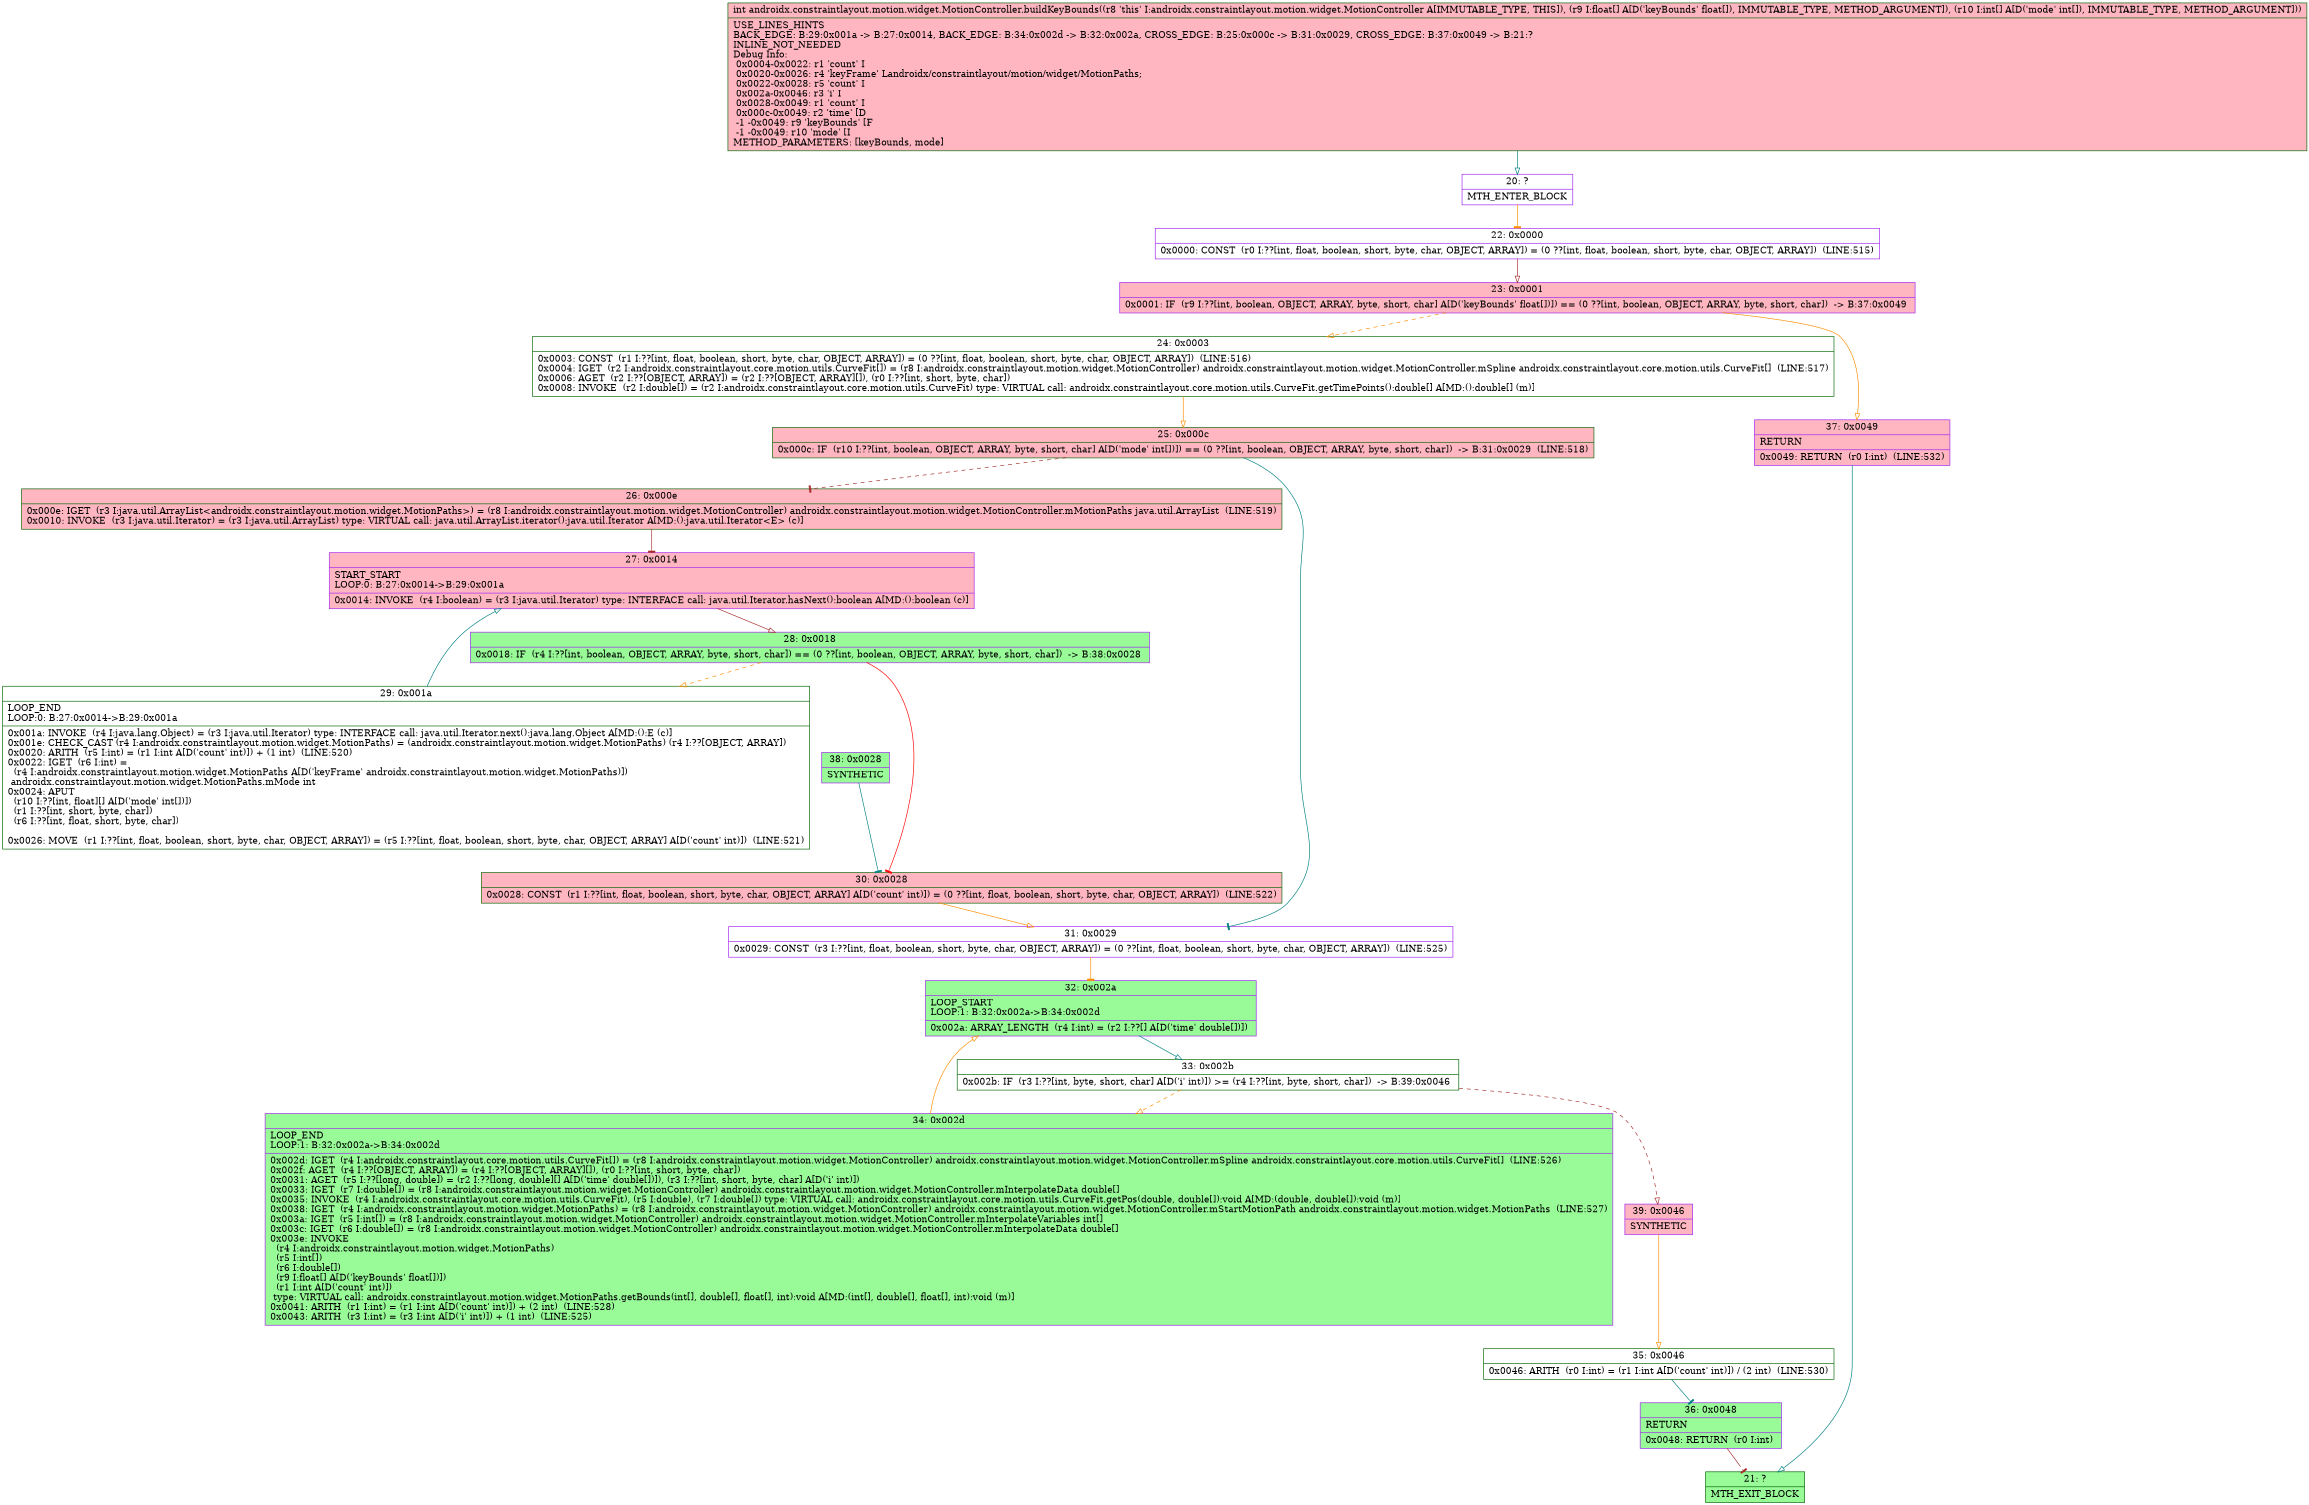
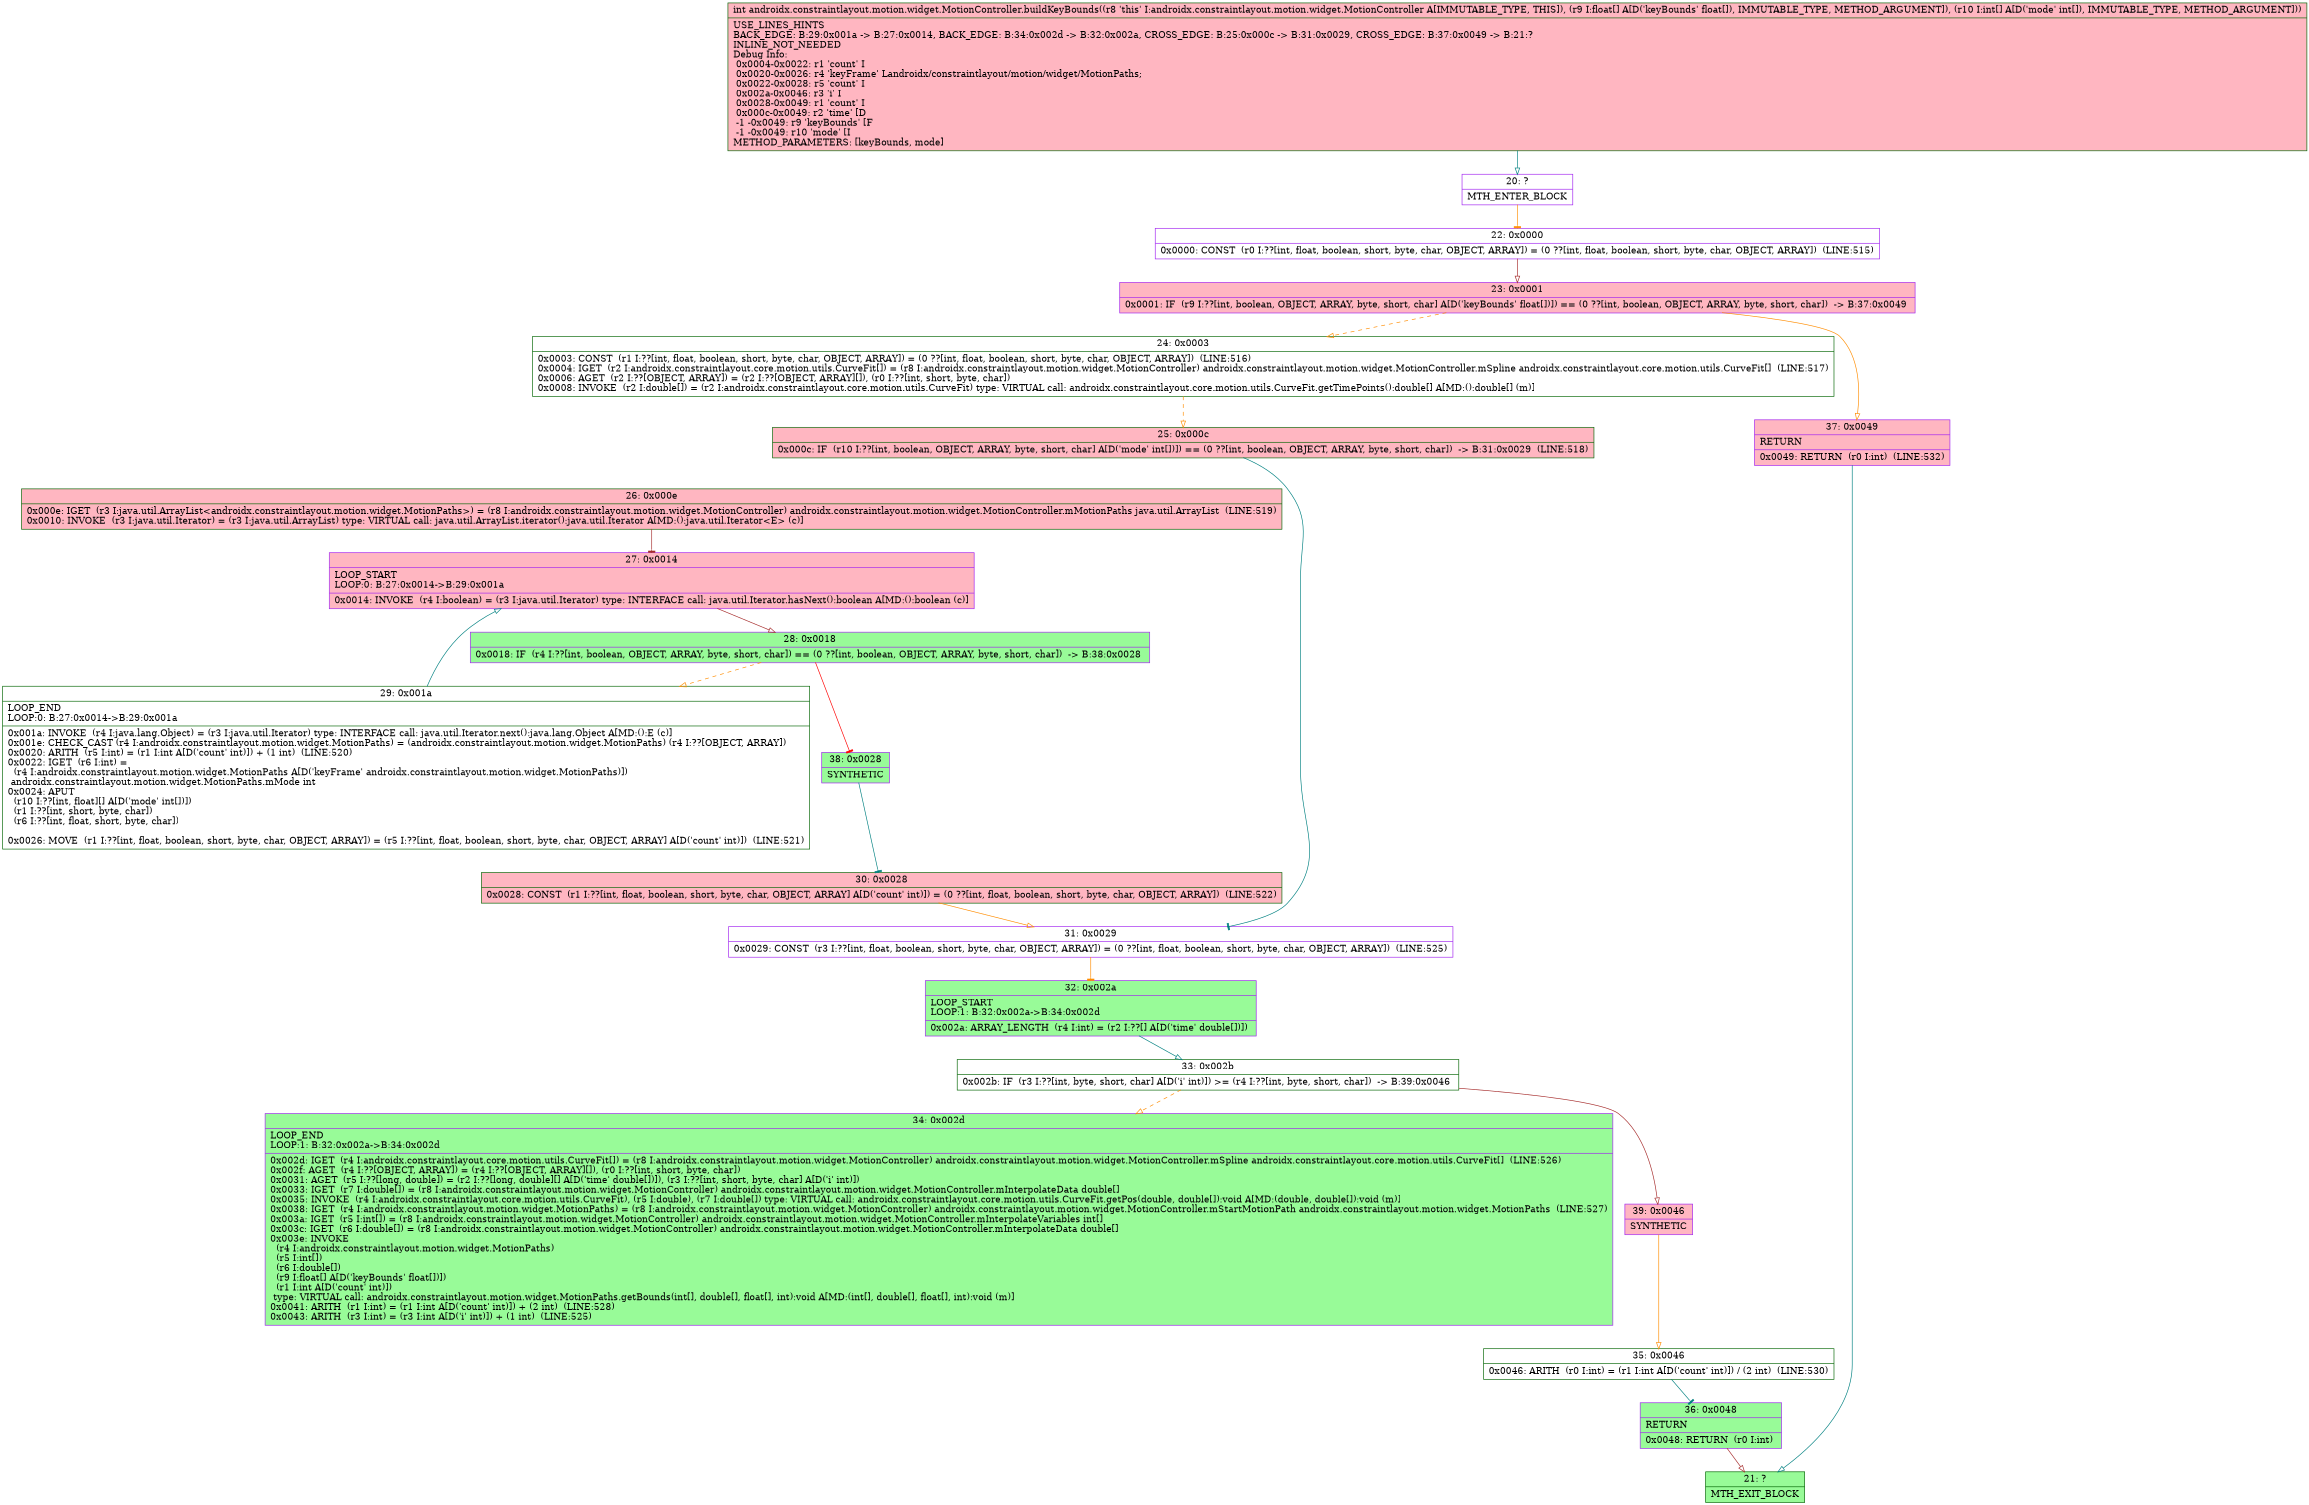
  digraph {
    node [color=purple fillcolor=lightpink shape=record style=filled]
    edge [arrowhead=onormal color=darkorange]
    n1 [fillcolor=white label="{20\:\ ?|MTH_ENTER_BLOCK\l}"]
    n2 [fillcolor=white label="{22\:\ 0x0000|0x0000: CONST  (r0 I:??[int, float, boolean, short, byte, char, OBJECT, ARRAY]) = (0 ??[int, float, boolean, short, byte, char, OBJECT, ARRAY])  (LINE:515)\l}"]
    n3 [label="{23\:\ 0x0001|0x0001: IF  (r9 I:??[int, boolean, OBJECT, ARRAY, byte, short, char] A[D('keyBounds' float[])]) == (0 ??[int, boolean, OBJECT, ARRAY, byte, short, char])  \-\> B:37:0x0049 \l}"]
    n4 [color=darkgreen fillcolor=white label="{24\:\ 0x0003|0x0003: CONST  (r1 I:??[int, float, boolean, short, byte, char, OBJECT, ARRAY]) = (0 ??[int, float, boolean, short, byte, char, OBJECT, ARRAY])  (LINE:516)\l0x0004: IGET  (r2 I:androidx.constraintlayout.core.motion.utils.CurveFit[]) = (r8 I:androidx.constraintlayout.motion.widget.MotionController) androidx.constraintlayout.motion.widget.MotionController.mSpline androidx.constraintlayout.core.motion.utils.CurveFit[]  (LINE:517)\l0x0006: AGET  (r2 I:??[OBJECT, ARRAY]) = (r2 I:??[OBJECT, ARRAY][]), (r0 I:??[int, short, byte, char]) \l0x0008: INVOKE  (r2 I:double[]) = (r2 I:androidx.constraintlayout.core.motion.utils.CurveFit) type: VIRTUAL call: androidx.constraintlayout.core.motion.utils.CurveFit.getTimePoints():double[] A[MD:():double[] (m)]\l}"]
    n5 [label="{37\:\ 0x0049|RETURN\l|0x0049: RETURN  (r0 I:int)  (LINE:532)\l}"]
    n6 [color=darkgreen label="{25\:\ 0x000c|0x000c: IF  (r10 I:??[int, boolean, OBJECT, ARRAY, byte, short, char] A[D('mode' int[])]) == (0 ??[int, boolean, OBJECT, ARRAY, byte, short, char])  \-\> B:31:0x0029  (LINE:518)\l}"]
    n7 [color=darkgreen fillcolor=palegreen label="{21\:\ ?|MTH_EXIT_BLOCK\l}"]
    n8 [color=darkgreen label="{26\:\ 0x000e|0x000e: IGET  (r3 I:java.util.ArrayList\<androidx.constraintlayout.motion.widget.MotionPaths\>) = (r8 I:androidx.constraintlayout.motion.widget.MotionController) androidx.constraintlayout.motion.widget.MotionController.mMotionPaths java.util.ArrayList  (LINE:519)\l0x0010: INVOKE  (r3 I:java.util.Iterator) = (r3 I:java.util.ArrayList) type: VIRTUAL call: java.util.ArrayList.iterator():java.util.Iterator A[MD:():java.util.Iterator\<E\> (c)]\l}"]
    n9 [fillcolor=white label="{31\:\ 0x0029|0x0029: CONST  (r3 I:??[int, float, boolean, short, byte, char, OBJECT, ARRAY]) = (0 ??[int, float, boolean, short, byte, char, OBJECT, ARRAY])  (LINE:525)\l}"]
-   n10 [label="{27\:\ 0x0014|START_START\lLOOP:0: B:27:0x0014\-\>B:29:0x001a\l|0x0014: INVOKE  (r4 I:boolean) = (r3 I:java.util.Iterator) type: INTERFACE call: java.util.Iterator.hasNext():boolean A[MD:():boolean (c)]\l}"]
+   n10 [label="{27\:\ 0x0014|LOOP_START\lLOOP:0: B:27:0x0014\-\>B:29:0x001a\l|0x0014: INVOKE  (r4 I:boolean) = (r3 I:java.util.Iterator) type: INTERFACE call: java.util.Iterator.hasNext():boolean A[MD:():boolean (c)]\l}"]
    n11 [fillcolor=palegreen label="{32\:\ 0x002a|LOOP_START\lLOOP:1: B:32:0x002a\-\>B:34:0x002d\l|0x002a: ARRAY_LENGTH  (r4 I:int) = (r2 I:??[] A[D('time' double[])]) \l}"]
    n12 [fillcolor=palegreen label="{28\:\ 0x0018|0x0018: IF  (r4 I:??[int, boolean, OBJECT, ARRAY, byte, short, char]) == (0 ??[int, boolean, OBJECT, ARRAY, byte, short, char])  \-\> B:38:0x0028 \l}"]
    n13 [color=darkgreen fillcolor=white label="{29\:\ 0x001a|LOOP_END\lLOOP:0: B:27:0x0014\-\>B:29:0x001a\l|0x001a: INVOKE  (r4 I:java.lang.Object) = (r3 I:java.util.Iterator) type: INTERFACE call: java.util.Iterator.next():java.lang.Object A[MD:():E (c)]\l0x001e: CHECK_CAST (r4 I:androidx.constraintlayout.motion.widget.MotionPaths) = (androidx.constraintlayout.motion.widget.MotionPaths) (r4 I:??[OBJECT, ARRAY]) \l0x0020: ARITH  (r5 I:int) = (r1 I:int A[D('count' int)]) + (1 int)  (LINE:520)\l0x0022: IGET  (r6 I:int) = \l  (r4 I:androidx.constraintlayout.motion.widget.MotionPaths A[D('keyFrame' androidx.constraintlayout.motion.widget.MotionPaths)])\l androidx.constraintlayout.motion.widget.MotionPaths.mMode int \l0x0024: APUT  \l  (r10 I:??[int, float][] A[D('mode' int[])])\l  (r1 I:??[int, short, byte, char])\l  (r6 I:??[int, float, short, byte, char])\l \l0x0026: MOVE  (r1 I:??[int, float, boolean, short, byte, char, OBJECT, ARRAY]) = (r5 I:??[int, float, boolean, short, byte, char, OBJECT, ARRAY] A[D('count' int)])  (LINE:521)\l}"]
    n14 [fillcolor=palegreen label="{38\:\ 0x0028|SYNTHETIC\l}"]
    n15 [color=darkgreen label="{30\:\ 0x0028|0x0028: CONST  (r1 I:??[int, float, boolean, short, byte, char, OBJECT, ARRAY] A[D('count' int)]) = (0 ??[int, float, boolean, short, byte, char, OBJECT, ARRAY])  (LINE:522)\l}"]
    n16 [color=darkgreen fillcolor=white label="{33\:\ 0x002b|0x002b: IF  (r3 I:??[int, byte, short, char] A[D('i' int)]) \>= (r4 I:??[int, byte, short, char])  \-\> B:39:0x0046 \l}"]
    n17 [fillcolor=palegreen label="{34\:\ 0x002d|LOOP_END\lLOOP:1: B:32:0x002a\-\>B:34:0x002d\l|0x002d: IGET  (r4 I:androidx.constraintlayout.core.motion.utils.CurveFit[]) = (r8 I:androidx.constraintlayout.motion.widget.MotionController) androidx.constraintlayout.motion.widget.MotionController.mSpline androidx.constraintlayout.core.motion.utils.CurveFit[]  (LINE:526)\l0x002f: AGET  (r4 I:??[OBJECT, ARRAY]) = (r4 I:??[OBJECT, ARRAY][]), (r0 I:??[int, short, byte, char]) \l0x0031: AGET  (r5 I:??[long, double]) = (r2 I:??[long, double][] A[D('time' double[])]), (r3 I:??[int, short, byte, char] A[D('i' int)]) \l0x0033: IGET  (r7 I:double[]) = (r8 I:androidx.constraintlayout.motion.widget.MotionController) androidx.constraintlayout.motion.widget.MotionController.mInterpolateData double[] \l0x0035: INVOKE  (r4 I:androidx.constraintlayout.core.motion.utils.CurveFit), (r5 I:double), (r7 I:double[]) type: VIRTUAL call: androidx.constraintlayout.core.motion.utils.CurveFit.getPos(double, double[]):void A[MD:(double, double[]):void (m)]\l0x0038: IGET  (r4 I:androidx.constraintlayout.motion.widget.MotionPaths) = (r8 I:androidx.constraintlayout.motion.widget.MotionController) androidx.constraintlayout.motion.widget.MotionController.mStartMotionPath androidx.constraintlayout.motion.widget.MotionPaths  (LINE:527)\l0x003a: IGET  (r5 I:int[]) = (r8 I:androidx.constraintlayout.motion.widget.MotionController) androidx.constraintlayout.motion.widget.MotionController.mInterpolateVariables int[] \l0x003c: IGET  (r6 I:double[]) = (r8 I:androidx.constraintlayout.motion.widget.MotionController) androidx.constraintlayout.motion.widget.MotionController.mInterpolateData double[] \l0x003e: INVOKE  \l  (r4 I:androidx.constraintlayout.motion.widget.MotionPaths)\l  (r5 I:int[])\l  (r6 I:double[])\l  (r9 I:float[] A[D('keyBounds' float[])])\l  (r1 I:int A[D('count' int)])\l type: VIRTUAL call: androidx.constraintlayout.motion.widget.MotionPaths.getBounds(int[], double[], float[], int):void A[MD:(int[], double[], float[], int):void (m)]\l0x0041: ARITH  (r1 I:int) = (r1 I:int A[D('count' int)]) + (2 int)  (LINE:528)\l0x0043: ARITH  (r3 I:int) = (r3 I:int A[D('i' int)]) + (1 int)  (LINE:525)\l}"]
    n18 [label="{39\:\ 0x0046|SYNTHETIC\l}"]
    n19 [color=darkgreen fillcolor=white label="{35\:\ 0x0046|0x0046: ARITH  (r0 I:int) = (r1 I:int A[D('count' int)]) \/ (2 int)  (LINE:530)\l}"]
    n20 [fillcolor=palegreen label="{36\:\ 0x0048|RETURN\l|0x0048: RETURN  (r0 I:int) \l}"]
    n21 [color=darkgreen label="{int androidx.constraintlayout.motion.widget.MotionController.buildKeyBounds((r8 'this' I:androidx.constraintlayout.motion.widget.MotionController A[IMMUTABLE_TYPE, THIS]), (r9 I:float[] A[D('keyBounds' float[]), IMMUTABLE_TYPE, METHOD_ARGUMENT]), (r10 I:int[] A[D('mode' int[]), IMMUTABLE_TYPE, METHOD_ARGUMENT]))  | USE_LINES_HINTS\lBACK_EDGE: B:29:0x001a \-\> B:27:0x0014, BACK_EDGE: B:34:0x002d \-\> B:32:0x002a, CROSS_EDGE: B:25:0x000c \-\> B:31:0x0029, CROSS_EDGE: B:37:0x0049 \-\> B:21:?\lINLINE_NOT_NEEDED\lDebug Info:\l  0x0004\-0x0022: r1 'count' I\l  0x0020\-0x0026: r4 'keyFrame' Landroidx\/constraintlayout\/motion\/widget\/MotionPaths;\l  0x0022\-0x0028: r5 'count' I\l  0x002a\-0x0046: r3 'i' I\l  0x0028\-0x0049: r1 'count' I\l  0x000c\-0x0049: r2 'time' [D\l  \-1 \-0x0049: r9 'keyBounds' [F\l  \-1 \-0x0049: r10 'mode' [I\lMETHOD_PARAMETERS: [keyBounds, mode]\l}"]
    n1 -> n2 [arrowhead=tee]
    n2 -> n3 [color=brown]
    n3 -> n4 [style=dashed]
    n3 -> n5
-   n4 -> n6
+   n4 -> n6 [style=dashed]
    n5 -> n7 [color=teal]
-   n6 -> n8 [arrowhead=tee color=brown style=dashed]
    n6 -> n9 [arrowhead=tee color=teal]
    n8 -> n10 [arrowhead=tee color=brown]
    n9 -> n11 [arrowhead=tee]
    n10 -> n12 [color=brown]
    n11 -> n16 [color=teal]
    n12 -> n13 [style=dashed]
-   n12 -> n15 [arrowhead=tee color=red]
+   n12 -> n14 [arrowhead=tee color=red]
    n13 -> n10 [color=teal]
    n14 -> n15 [arrowhead=tee color=teal]
    n15 -> n9
    n16 -> n17 [style=dashed]
-   n16 -> n18 [color=brown style=dashed]
-   n17 -> n11
+   n16 -> n18 [color=brown]
    n18 -> n19
    n19 -> n20 [arrowhead=tee color=teal]
-   n20 -> n7 [arrowhead=tee color=brown]
+   n20 -> n7 [color=brown]
    n21 -> n1 [color=teal]
  }
